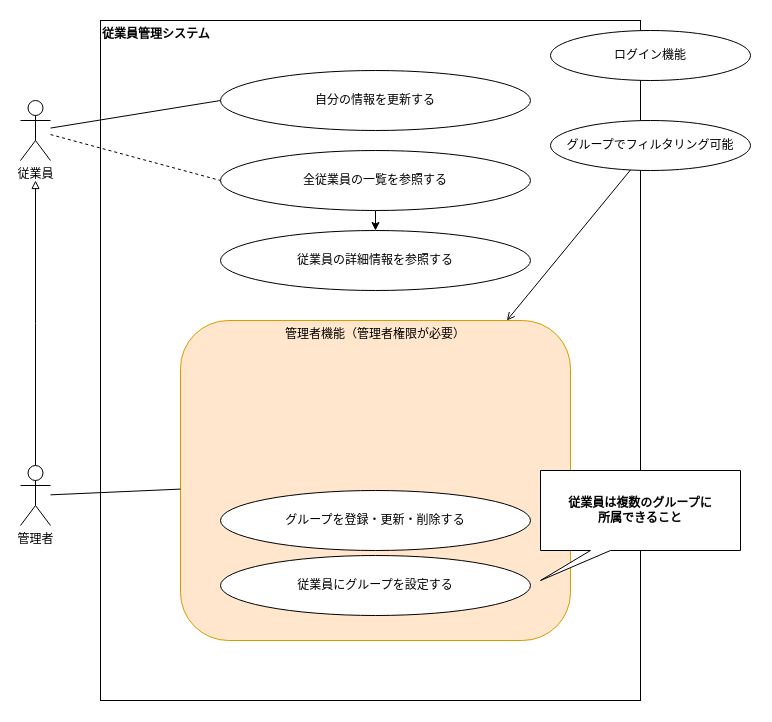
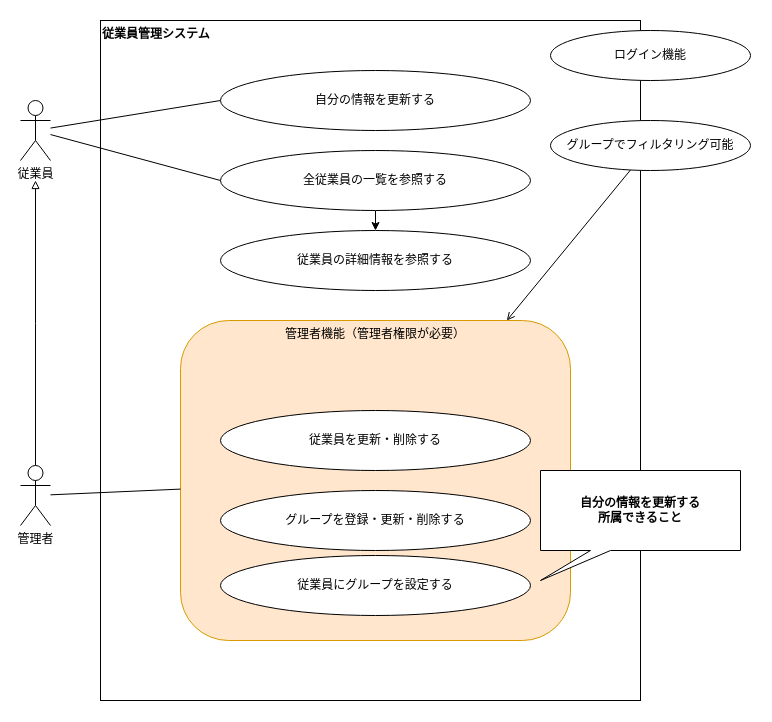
  <mxCell id="0" />
  <mxCell id="1" parent="0" />
  <mxCell id="2" value="&lt;div align=&quot;left&quot;&gt;&lt;b&gt;従業員管理システム&lt;/b&gt;&lt;/div&gt;" style="rounded=0;whiteSpace=wrap;html=1;gradientColor=none;align=left;verticalAlign=top;" parent="1" vertex="1"><mxGeometry x="100" y="20" width="540" height="680" as="geometry" /></mxCell>
  <mxCell id="3" value="&lt;div&gt;管理者機能（管理者権限が必要）&lt;/div&gt;" style="rounded=1;whiteSpace=wrap;html=1;align=center;verticalAlign=top;fillColor=#ffe6cc;strokeColor=#d79b00;" parent="1" vertex="1"><mxGeometry x="180" y="320" width="390" height="320" as="geometry" /></mxCell>
  <mxCell id="4" style="edgeStyle=none;rounded=0;orthogonalLoop=1;jettySize=auto;html=1;endArrow=none;endFill=0;entryX=0;entryY=0.5;entryDx=0;entryDy=0;" parent="1" source="6" target="12" edge="1"><mxGeometry relative="1" as="geometry" /></mxCell>
- <mxCell id="5" style="edgeStyle=none;rounded=0;orthogonalLoop=1;jettySize=auto;html=1;entryX=0;entryY=0.5;entryDx=0;entryDy=0;endArrow=none;endFill=0;dashed=1;" parent="1" source="6" target="14" edge="1"><mxGeometry relative="1" as="geometry" /></mxCell>
+ <mxCell id="5" style="edgeStyle=none;rounded=0;orthogonalLoop=1;jettySize=auto;html=1;entryX=0;entryY=0.5;entryDx=0;entryDy=0;endArrow=none;endFill=0;" parent="1" source="6" target="14" edge="1"><mxGeometry relative="1" as="geometry" /></mxCell>
  <mxCell id="6" value="従業員" style="shape=umlActor;verticalLabelPosition=bottom;verticalAlign=top;html=1;outlineConnect=0;" parent="1" vertex="1"><mxGeometry x="20" y="100" width="30" height="60" as="geometry" /></mxCell>
  <mxCell id="7" style="edgeStyle=orthogonalEdgeStyle;rounded=0;orthogonalLoop=1;jettySize=auto;html=1;endArrow=block;endFill=0;" parent="1" source="9" edge="1"><mxGeometry relative="1" as="geometry"><mxPoint x="35" y="180" as="targetPoint" /></mxGeometry></mxCell>
  <mxCell id="8" style="edgeStyle=none;rounded=0;orthogonalLoop=1;jettySize=auto;html=1;endArrow=none;endFill=0;" parent="1" source="9" target="3" edge="1"><mxGeometry relative="1" as="geometry" /></mxCell>
  <mxCell id="9" value="管理者" style="shape=umlActor;verticalLabelPosition=bottom;verticalAlign=top;html=1;outlineConnect=0;" parent="1" vertex="1"><mxGeometry x="20" y="465" width="30" height="60" as="geometry" /></mxCell>
+ <mxCell id="10" value="従業員を更新・削除する" style="ellipse;whiteSpace=wrap;html=1;" parent="1" vertex="1"><mxGeometry x="220" y="410" width="310" height="60" as="geometry" /></mxCell>
  <mxCell id="11" value="グループを登録・更新・削除する" style="ellipse;whiteSpace=wrap;html=1;" parent="1" vertex="1"><mxGeometry x="220" y="490" width="310" height="60" as="geometry" /></mxCell>
  <mxCell id="12" value="自分の情報を更新する" style="ellipse;whiteSpace=wrap;html=1;" parent="1" vertex="1"><mxGeometry x="220" y="70" width="310" height="60" as="geometry" /></mxCell>
  <mxCell id="13" style="edgeStyle=none;rounded=0;orthogonalLoop=1;jettySize=auto;html=1;exitX=0.5;exitY=1;exitDx=0;exitDy=0;entryX=0.5;entryY=0;entryDx=0;entryDy=0;endArrow=classic;endFill=1;" parent="1" source="14" target="15" edge="1"><mxGeometry relative="1" as="geometry" /></mxCell>
  <mxCell id="14" value="全従業員の一覧を参照する" style="ellipse;whiteSpace=wrap;html=1;" parent="1" vertex="1"><mxGeometry x="220" y="150" width="310" height="60" as="geometry" /></mxCell>
  <mxCell id="15" value="従業員の詳細情報を参照する" style="ellipse;whiteSpace=wrap;html=1;" parent="1" vertex="1"><mxGeometry x="220" y="230" width="310" height="60" as="geometry" /></mxCell>
  <mxCell id="16" value="従業員にグループを設定する" style="ellipse;whiteSpace=wrap;html=1;" parent="1" vertex="1"><mxGeometry x="220" y="555" width="310" height="60" as="geometry" /></mxCell>
- <mxCell id="17" value="&lt;div&gt;従業員は複数のグループに&lt;/div&gt;&lt;div&gt;所属できること&lt;/div&gt;" style="shape=callout;whiteSpace=wrap;html=1;perimeter=calloutPerimeter;gradientColor=none;size=30;position=0.25;position2=0;fontStyle=1" parent="1" vertex="1"><mxGeometry x="540" y="470" width="200" height="110" as="geometry" /></mxCell>
+ <mxCell id="17" value="&lt;div&gt;自分の情報を更新する&lt;/div&gt;&lt;div&gt;所属できること&lt;/div&gt;" style="shape=callout;whiteSpace=wrap;html=1;perimeter=calloutPerimeter;gradientColor=none;size=30;position=0.25;position2=0;fontStyle=1" parent="1" vertex="1"><mxGeometry x="540" y="470" width="200" height="110" as="geometry" /></mxCell>
  <mxCell id="18" style="rounded=0;orthogonalLoop=1;jettySize=auto;html=1;endArrow=open;endFill=0;" parent="1" source="19" target="3" edge="1"><mxGeometry relative="1" as="geometry" /></mxCell>
  <mxCell id="19" value="グループでフィルタリング可能" style="ellipse;whiteSpace=wrap;html=1;gradientColor=none;" parent="1" vertex="1"><mxGeometry x="550" y="120" width="200" height="50" as="geometry" /></mxCell>
  <mxCell id="20" value="ログイン機能" style="ellipse;whiteSpace=wrap;html=1;gradientColor=none;" parent="1" vertex="1"><mxGeometry x="550" y="30" width="200" height="50" as="geometry" /></mxCell>
